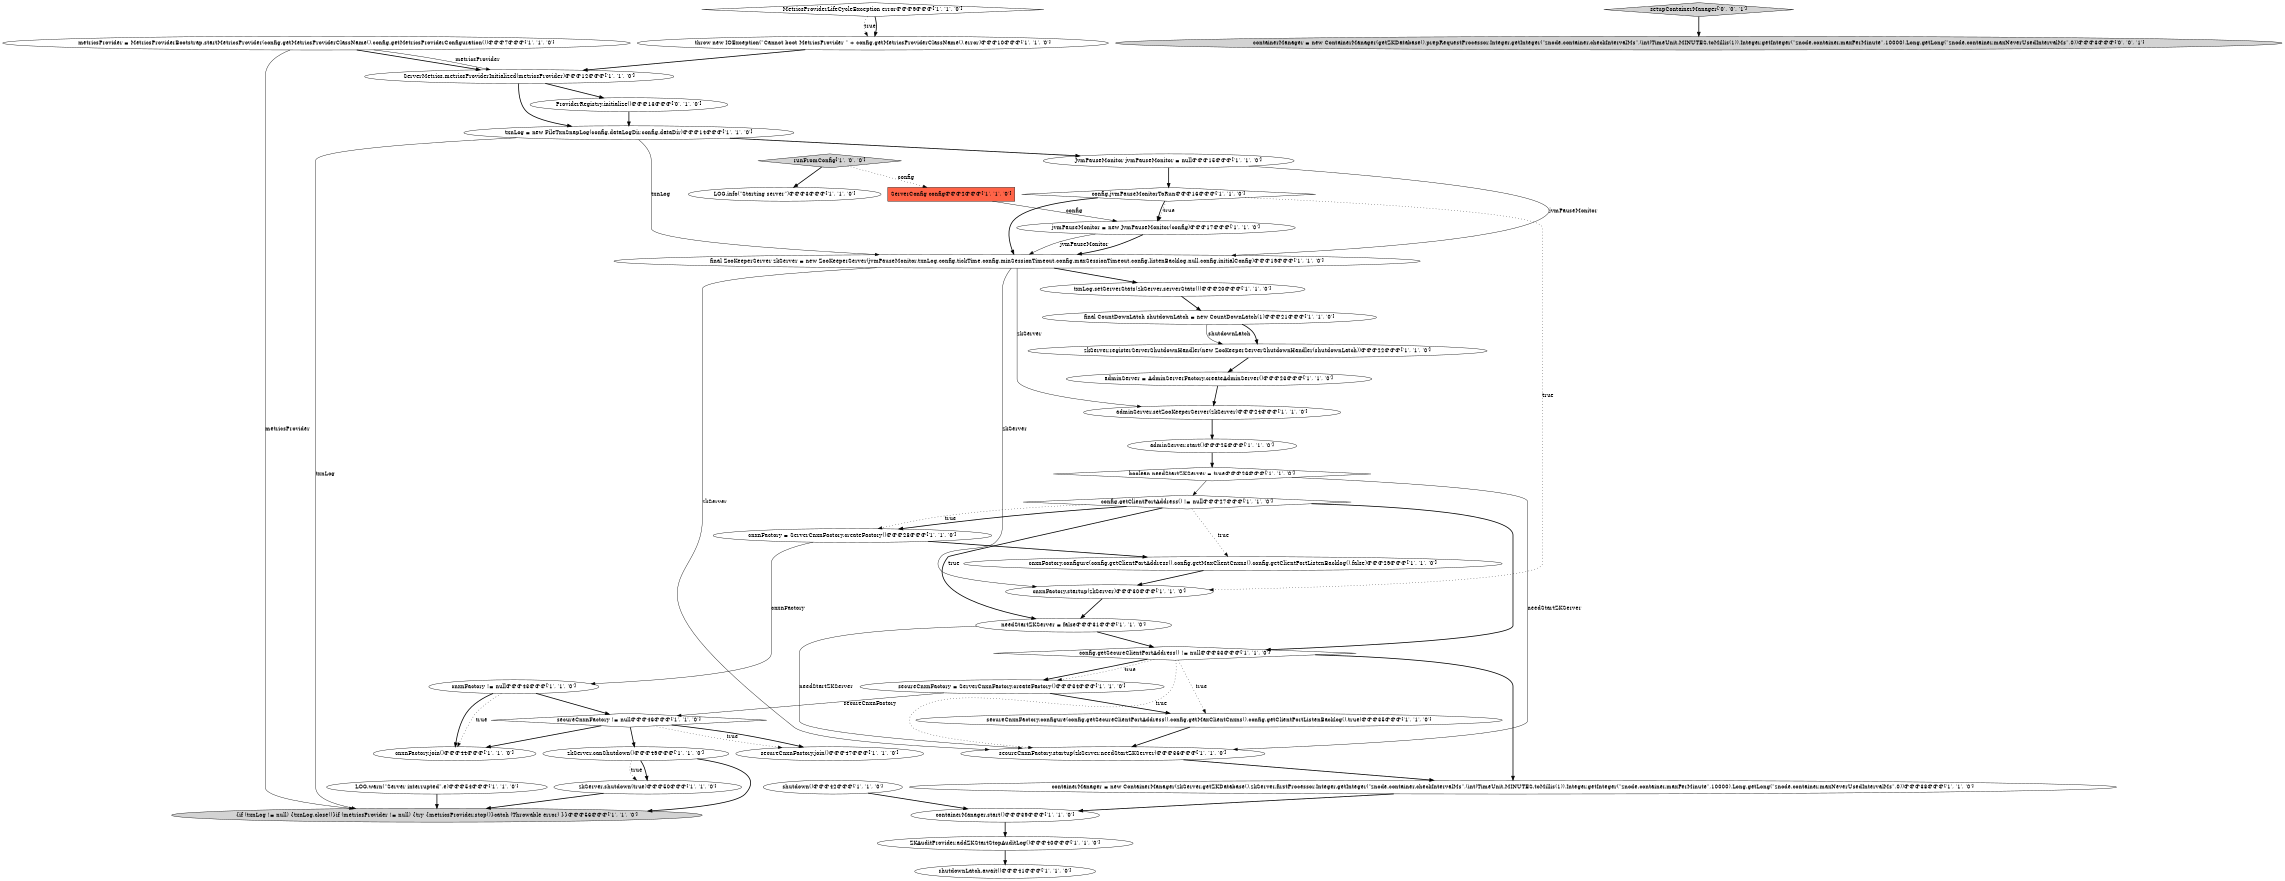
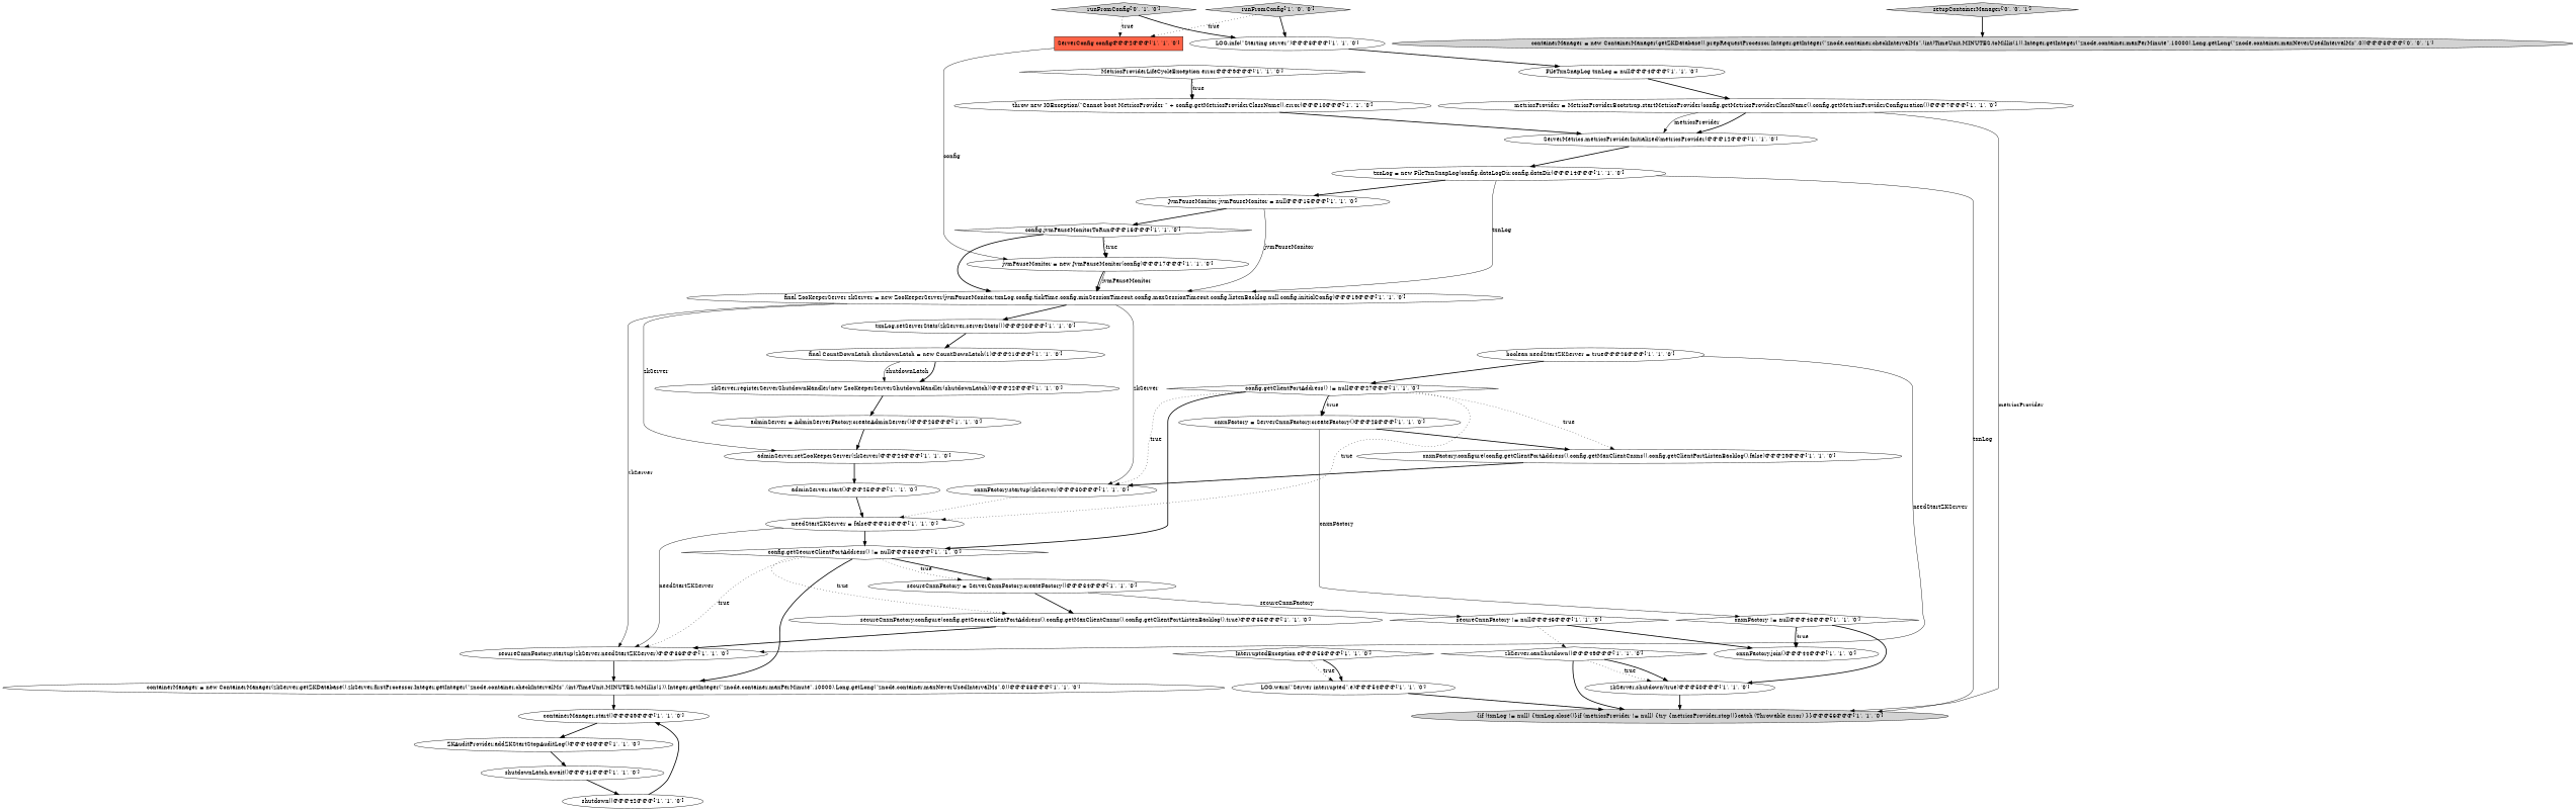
  digraph {
    node [fillcolor=white shape=ellipse style=filled]
    edge [style=bold]
-   n1 [label="zkServer.canShutdown()@@@49@@@['1', '1', '0']"]
+   n1 [label="zkServer.canShutdown()@@@49@@@['1', '1', '0']" shape=diamond]
    n2 [label="zkServer.shutdown(true)@@@50@@@['1', '1', '0']"]
    n3 [fillcolor=lightgray label="{if (txnLog != null) {txnLog.close()}if (metricsProvider != null) {try {metricsProvider.stop()}catch (Throwable error) }}@@@56@@@['1', '1', '0']"]
    n4 [label="txnLog = new FileTxnSnapLog(config.dataLogDir,config.dataDir)@@@14@@@['1', '1', '0']"]
    n5 [label="final ZooKeeperServer zkServer = new ZooKeeperServer(jvmPauseMonitor,txnLog,config.tickTime,config.minSessionTimeout,config.maxSessionTimeout,config.listenBacklog,null,config.initialConfig)@@@19@@@['1', '1', '0']"]
    n6 [label="JvmPauseMonitor jvmPauseMonitor = null@@@15@@@['1', '1', '0']"]
    n7 [label="secureCnxnFactory.startup(zkServer,needStartZKServer)@@@36@@@['1', '1', '0']"]
    n8 [label="cnxnFactory.startup(zkServer)@@@30@@@['1', '1', '0']"]
    n9 [label="txnLog.setServerStats(zkServer.serverStats())@@@20@@@['1', '1', '0']"]
    n10 [label="adminServer.setZooKeeperServer(zkServer)@@@24@@@['1', '1', '0']"]
    n11 [label="config.jvmPauseMonitorToRun@@@16@@@['1', '1', '0']" shape=diamond]
    n12 [label="shutdownLatch.await()@@@41@@@['1', '1', '0']"]
    n13 [label="shutdown()@@@42@@@['1', '1', '0']"]
    n14 [label="containerManager.start()@@@39@@@['1', '1', '0']"]
    n15 [label="LOG.info(\"Starting server\")@@@3@@@['1', '1', '0']"]
+   n16 [label="FileTxnSnapLog txnLog = null@@@4@@@['1', '1', '0']"]
    n17 [label="metricsProvider = MetricsProviderBootstrap.startMetricsProvider(config.getMetricsProviderClassName(),config.getMetricsProviderConfiguration())@@@7@@@['1', '1', '0']"]
    n18 [label="jvmPauseMonitor = new JvmPauseMonitor(config)@@@17@@@['1', '1', '0']"]
    n19 [label="ServerMetrics.metricsProviderInitialized(metricsProvider)@@@12@@@['1', '1', '0']"]
-   n20 [label="ProviderRegistry.initialize()@@@13@@@['0', '1', '0']"]
    n21 [label="LOG.warn(\"Server interrupted\",e)@@@54@@@['1', '1', '0']"]
    n22 [label="final CountDownLatch shutdownLatch = new CountDownLatch(1)@@@21@@@['1', '1', '0']"]
    n23 [label="zkServer.registerServerShutdownHandler(new ZooKeeperServerShutdownHandler(shutdownLatch))@@@22@@@['1', '1', '0']"]
    n24 [label="adminServer = AdminServerFactory.createAdminServer()@@@23@@@['1', '1', '0']"]
-   n25 [label="cnxnFactory != null@@@43@@@['1', '1', '0']"]
+   n25 [label="cnxnFactory != null@@@43@@@['1', '1', '0']" shape=diamond]
    n26 [label="cnxnFactory.join()@@@44@@@['1', '1', '0']"]
    n27 [label="secureCnxnFactory != null@@@46@@@['1', '1', '0']" shape=diamond]
-   n28 [label="secureCnxnFactory.join()@@@47@@@['1', '1', '0']"]
    n29 [label="ZKAuditProvider.addZKStartStopAuditLog()@@@40@@@['1', '1', '0']"]
    n30 [label="secureCnxnFactory.configure(config.getSecureClientPortAddress(),config.getMaxClientCnxns(),config.getClientPortListenBacklog(),true)@@@35@@@['1', '1', '0']"]
    n31 [label="containerManager = new ContainerManager(zkServer.getZKDatabase(),zkServer.firstProcessor,Integer.getInteger(\"znode.container.checkIntervalMs\",(int)TimeUnit.MINUTES.toMillis(1)),Integer.getInteger(\"znode.container.maxPerMinute\",10000),Long.getLong(\"znode.container.maxNeverUsedIntervalMs\",0))@@@38@@@['1', '1', '0']"]
    n32 [label="throw new IOException(\"Cannot boot MetricsProvider \" + config.getMetricsProviderClassName(),error)@@@10@@@['1', '1', '0']"]
    n33 [label="needStartZKServer = false@@@31@@@['1', '1', '0']"]
    n34 [label="adminServer.start()@@@25@@@['1', '1', '0']"]
    n35 [label="config.getSecureClientPortAddress() != null@@@33@@@['1', '1', '0']" shape=diamond]
    n36 [label="cnxnFactory = ServerCnxnFactory.createFactory()@@@28@@@['1', '1', '0']"]
    n37 [label="cnxnFactory.configure(config.getClientPortAddress(),config.getMaxClientCnxns(),config.getClientPortListenBacklog(),false)@@@29@@@['1', '1', '0']"]
-   n38 [label="boolean needStartZKServer = true@@@26@@@['1', '1', '0']" shape=diamond]
+   n38 [label="boolean needStartZKServer = true@@@26@@@['1', '1', '0']"]
    n39 [label="config.getClientPortAddress() != null@@@27@@@['1', '1', '0']" shape=diamond]
    n40 [fillcolor=lightgray label="containerManager = new ContainerManager(getZKDatabase(),prepRequestProcessor,Integer.getInteger(\"znode.container.checkIntervalMs\",(int)TimeUnit.MINUTES.toMillis(1)),Integer.getInteger(\"znode.container.maxPerMinute\",10000),Long.getLong(\"znode.container.maxNeverUsedIntervalMs\",0))@@@3@@@['0', '0', '1']"]
    n41 [label="secureCnxnFactory = ServerCnxnFactory.createFactory()@@@34@@@['1', '1', '0']"]
    n42 [fillcolor=tomato label="ServerConfig config@@@2@@@['1', '1', '0']" shape=box]
+   n43 [fillcolor=lightgray label="runFromConfig['0', '1', '0']" shape=diamond]
    n44 [label="MetricsProviderLifeCycleException error@@@9@@@['1', '1', '0']" shape=diamond]
    n45 [fillcolor=lightgray label="runFromConfig['1', '0', '0']" shape=diamond]
+   n46 [label="InterruptedException e@@@53@@@['1', '1', '0']" shape=diamond]
    n47 [fillcolor=lightgray label="setupContainerManager['0', '0', '1']" shape=diamond]
    n1 -> n2
    n1 -> n2 [label=true style=dotted]
    n1 -> n3
    n2 -> n3
    n4 -> n3 [label=txnLog style=solid]
    n4 -> n5 [label=txnLog style=solid]
    n4 -> n6
    n5 -> n7 [label=zkServer style=solid]
    n5 -> n8 [label=zkServer style=solid]
    n5 -> n9
    n5 -> n10 [label=zkServer style=solid]
    n6 -> n5 [label=jvmPauseMonitor style=solid]
    n6 -> n11
    n7 -> n31
-   n8 -> n33
+   n8 -> n33 [style=dotted]
    n9 -> n22
    n10 -> n34
    n11 -> n5
    n11 -> n18 [label=true style=dotted]
    n11 -> n18
+   n12 -> n13
    n13 -> n14
    n14 -> n29
+   n15 -> n16
+   n16 -> n17
    n17 -> n3 [label=metricsProvider style=solid]
    n17 -> n19
    n17 -> n19 [label=metricsProvider style=solid]
    n18 -> n5
    n18 -> n5 [label=jvmPauseMonitor style=solid]
    n19 -> n4
-   n19 -> n20
-   n20 -> n4
    n21 -> n3
    n22 -> n23
    n22 -> n23 [label=shutdownLatch style=solid]
    n23 -> n24
    n24 -> n10
    n25 -> n26 [label=true style=dotted]
    n25 -> n26
-   n25 -> n27
-   n27 -> n1
+   n25 -> n2
+   n27 -> n1 [style=dotted]
    n27 -> n26
-   n27 -> n28 [label=true style=dotted]
-   n27 -> n28
    n29 -> n12
    n30 -> n7
    n31 -> n14
    n32 -> n19
    n33 -> n7 [label=needStartZKServer style=solid]
    n33 -> n35
-   n34 -> n38
+   n34 -> n33
    n35 -> n7 [label=true style=dotted]
    n35 -> n30 [label=true style=dotted]
    n35 -> n31
    n35 -> n41
    n35 -> n41 [label=true style=dotted]
    n36 -> n25 [label=cnxnFactory style=solid]
    n36 -> n37
    n37 -> n8
    n38 -> n7 [label=needStartZKServer style=solid]
-   n38 -> n39 [style=solid]
-   n11 -> n8 [label=true style=dotted]
-   n39 -> n33 [label=true]
+   n38 -> n39
+   n39 -> n8 [label=true style=dotted]
+   n39 -> n33 [label=true style=dotted]
    n39 -> n35
    n39 -> n36 [label=true style=dotted]
    n39 -> n36
    n39 -> n37 [label=true style=dotted]
    n41 -> n27 [label=secureCnxnFactory style=solid]
    n41 -> n30
    n42 -> n18 [label=config style=solid]
+   n43 -> n15
+   n43 -> n42 [label=true style=dotted]
    n44 -> n32 [label=true style=dotted]
    n44 -> n32
    n45 -> n15
-   n45 -> n42 [label=config style=dotted]
+   n45 -> n42 [label=true style=dotted]
+   n46 -> n21 [label=true style=dotted]
+   n46 -> n21
    n47 -> n40
  }
